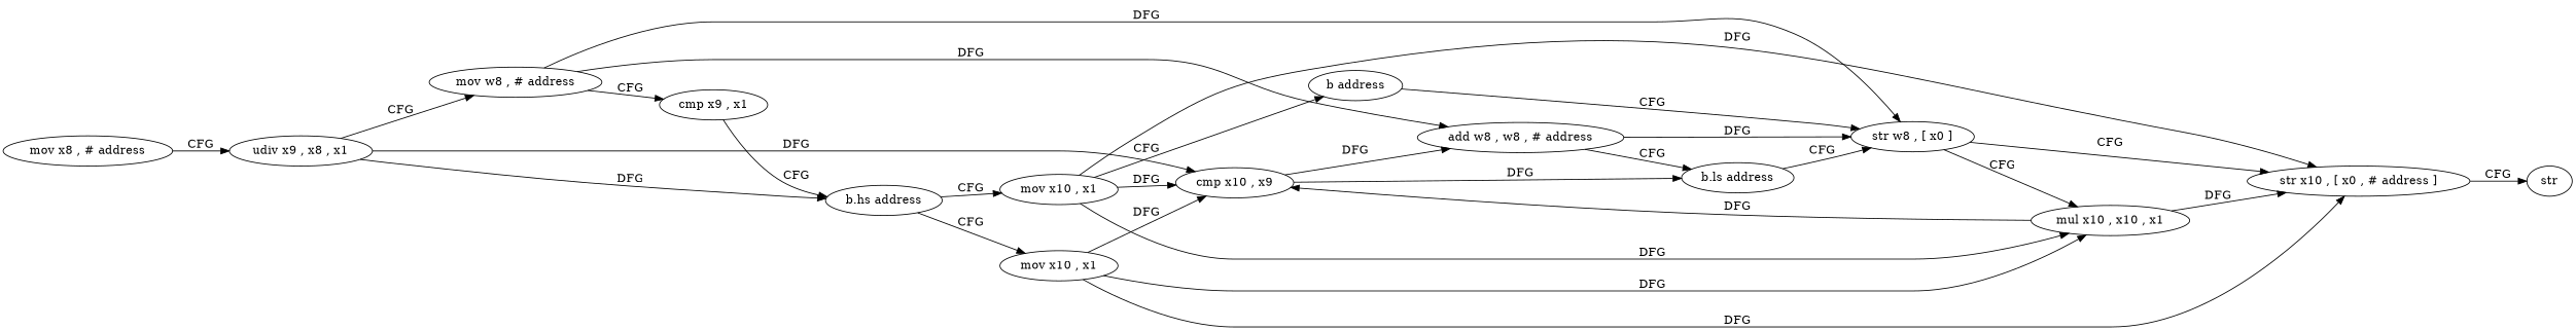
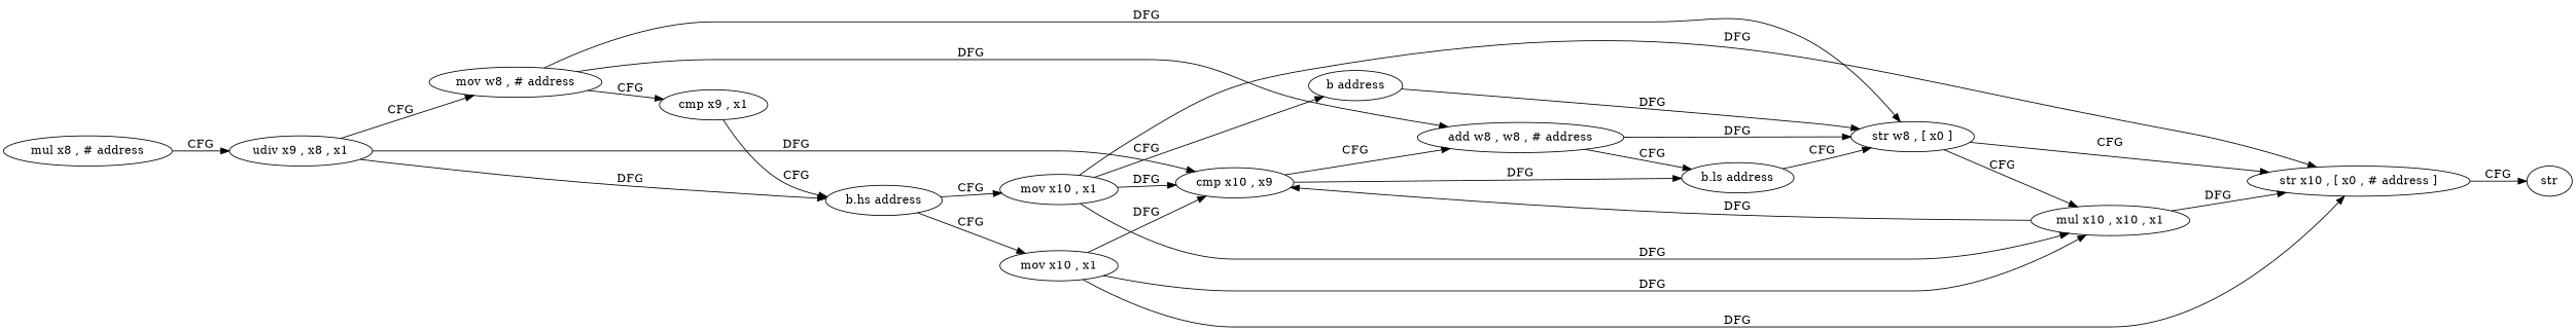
  digraph {
    rankdir=LR
-   n1 [label="mov x8 , # address"]
+   n1 [label="mul x8 , # address"]
    n2 [label="udiv x9 , x8 , x1"]
    n3 [label="mov w8 , # address"]
    n4 [label="b.hs address"]
    n5 [label="cmp x10 , x9"]
    n6 [label="cmp x9 , x1"]
    n7 [label="str w8 , [ x0 ]"]
    n8 [label="add w8 , w8 , # address"]
    n9 [label="mov x10 , x1"]
    n10 [label="mov x10 , x1"]
    n11 [label="b.ls address"]
    n12 [label="mul x10 , x10 , x1"]
    n13 [label="str x10 , [ x0 , # address ]"]
    n14 [label="b address"]
    n15 [label=str]
    n1 -> n2 [label=CFG]
    n2 -> n3 [label=CFG]
    n2 -> n4 [label=DFG]
    n2 -> n5 [label=DFG]
    n3 -> n6 [label=CFG]
    n3 -> n7 [label=DFG]
    n3 -> n8 [label=DFG]
    n4 -> n9 [label=CFG]
    n4 -> n10 [label=CFG]
-   n5 -> n8 [label=DFG]
+   n5 -> n8 [label=CFG]
    n5 -> n11 [label=DFG]
    n6 -> n4 [label=CFG]
    n7 -> n12 [label=CFG]
    n7 -> n13 [label=CFG]
    n8 -> n7 [label=DFG]
    n8 -> n11 [label=CFG]
    n9 -> n5 [label=DFG]
    n9 -> n12 [label=DFG]
    n9 -> n13 [label=DFG]
    n10 -> n5 [label=DFG]
    n10 -> n12 [label=DFG]
    n10 -> n13 [label=DFG]
    n10 -> n14 [label=CFG]
    n11 -> n7 [label=CFG]
    n12 -> n5 [label=DFG]
    n12 -> n13 [label=DFG]
    n13 -> n15 [label=CFG]
-   n14 -> n7 [label=CFG]
+   n14 -> n7 [label=DFG]
  }
